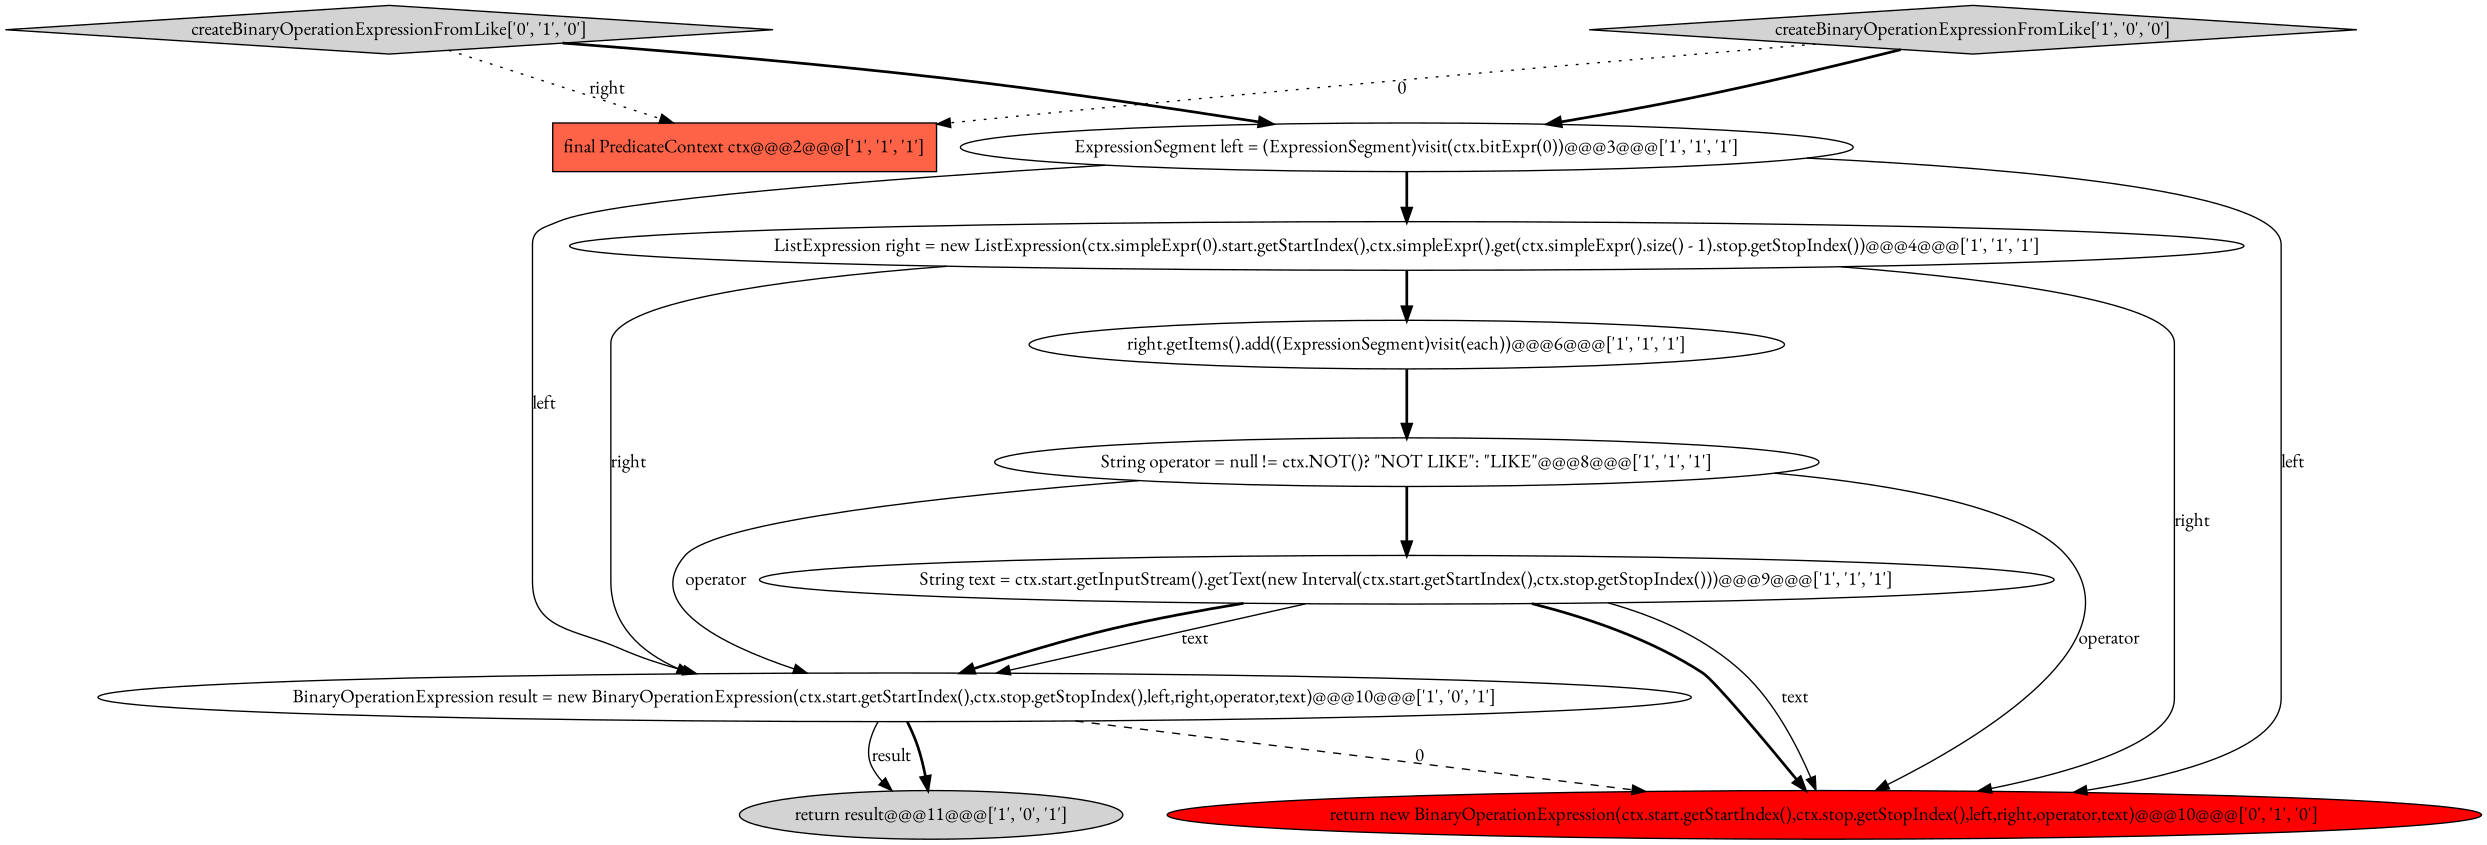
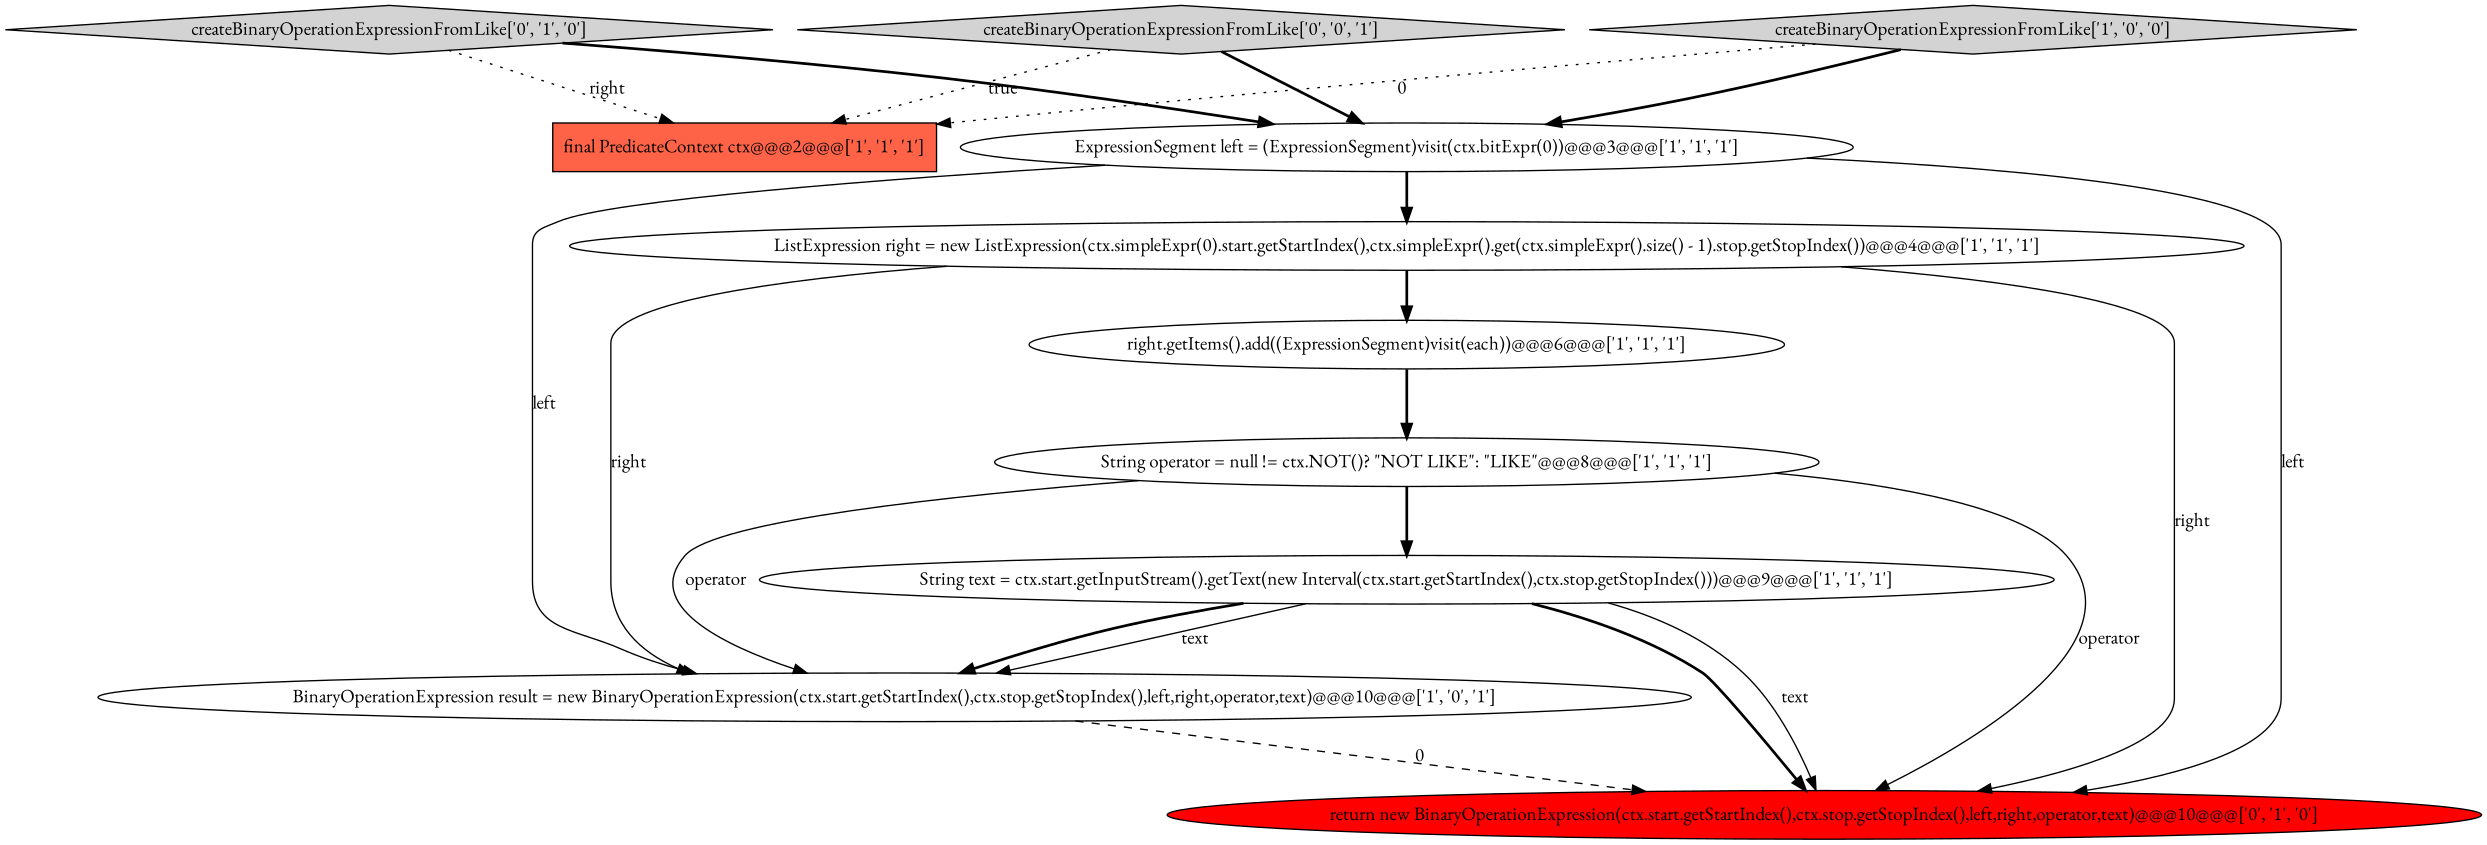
  digraph {
    fontname="EB Garamond"
    node [fillcolor=white fontname="EB Garamond" shape=ellipse style=filled]
    edge [fontname="EB Garamond" style=bold]
    n1 [label="ListExpression right = new ListExpression(ctx.simpleExpr(0).start.getStartIndex(),ctx.simpleExpr().get(ctx.simpleExpr().size() - 1).stop.getStopIndex())@@@4@@@['1', '1', '1']"]
    n2 [label="right.getItems().add((ExpressionSegment)visit(each))@@@6@@@['1', '1', '1']"]
    n3 [label="BinaryOperationExpression result = new BinaryOperationExpression(ctx.start.getStartIndex(),ctx.stop.getStopIndex(),left,right,operator,text)@@@10@@@['1', '0', '1']"]
    n4 [fillcolor=red label="return new BinaryOperationExpression(ctx.start.getStartIndex(),ctx.stop.getStopIndex(),left,right,operator,text)@@@10@@@['0', '1', '0']"]
    n5 [label="String operator = null != ctx.NOT()? \"NOT LIKE\": \"LIKE\"@@@8@@@['1', '1', '1']"]
-   n6 [fillcolor=lightgray label="return result@@@11@@@['1', '0', '1']"]
    n7 [label="String text = ctx.start.getInputStream().getText(new Interval(ctx.start.getStartIndex(),ctx.stop.getStopIndex()))@@@9@@@['1', '1', '1']"]
    n8 [fillcolor=lightgray label="createBinaryOperationExpressionFromLike['0', '1', '0']" shape=diamond]
    n9 [label="ExpressionSegment left = (ExpressionSegment)visit(ctx.bitExpr(0))@@@3@@@['1', '1', '1']"]
    n10 [fillcolor=tomato label="final PredicateContext ctx@@@2@@@['1', '1', '1']" shape=box]
    n11 [fillcolor=lightgray label="createBinaryOperationExpressionFromLike['1', '0', '0']" shape=diamond]
+   n12 [fillcolor=lightgray label="createBinaryOperationExpressionFromLike['0', '0', '1']" shape=diamond]
    n1 -> n2
    n1 -> n3 [label=right style=solid]
    n1 -> n4 [label=right style=solid]
    n2 -> n5
    n3 -> n4 [label=0 style=dashed]
-   n3 -> n6
-   n3 -> n6 [label=result style=solid]
    n5 -> n3 [label=operator style=solid]
    n5 -> n4 [label=operator style=solid]
    n5 -> n7
    n7 -> n3 [label=text style=solid]
    n7 -> n3
    n7 -> n4
    n7 -> n4 [label=text style=solid]
    n8 -> n9
    n8 -> n10 [label=right style=dotted]
    n9 -> n1
    n9 -> n3 [label=left style=solid]
    n9 -> n4 [label=left style=solid]
    n11 -> n9
    n11 -> n10 [label=0 style=dotted]
+   n12 -> n9
+   n12 -> n10 [label=true style=dotted]
  }
